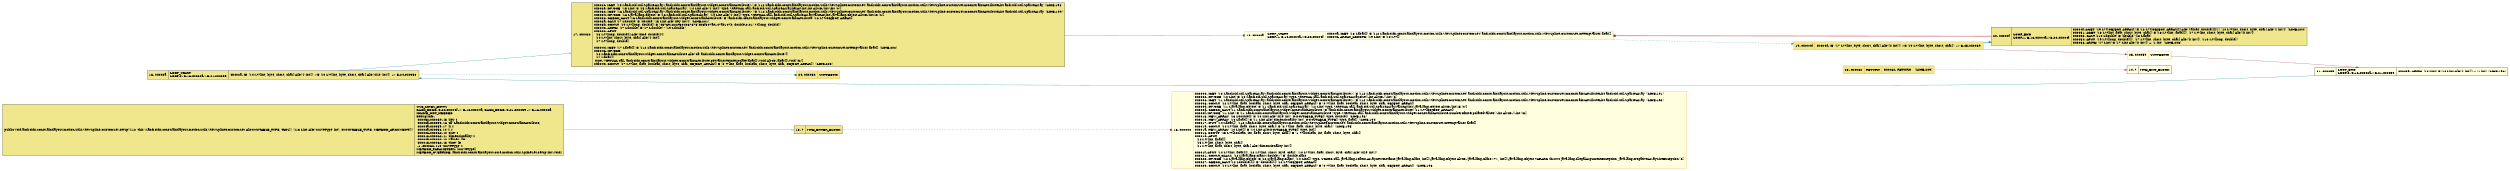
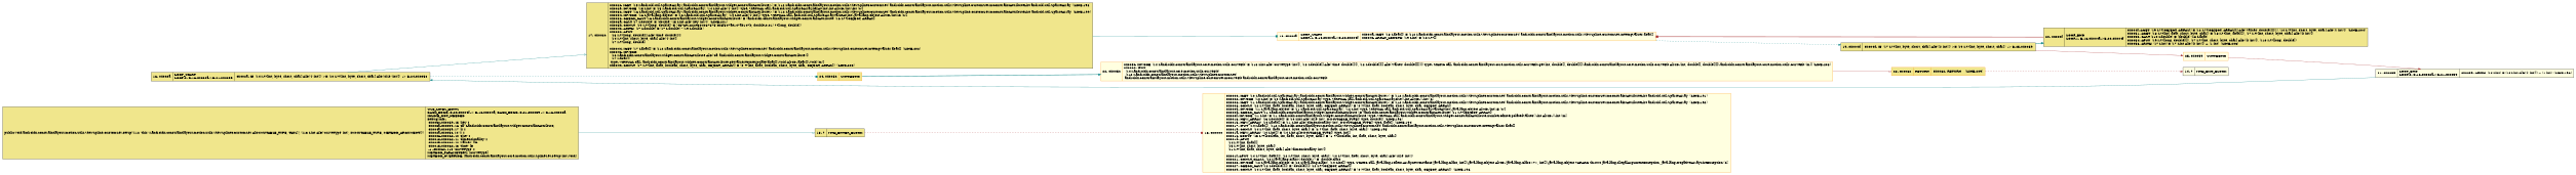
  digraph {
    rankdir=LR
    node [color=black fillcolor=khaki shape=record style=filled]
    edge [arrowhead=normal color=teal style=solid]
    n1 [label="{13\:\ ?|MTH_ENTER_BLOCK\l}"]
    n2 [color=darkorange fillcolor=lightyellow label="{15\:\ 0x0000|0x0000: IGET  (r0 I:android.util.SparseArray\<androidx.constraintlayout.widget.ConstraintAttribute\>) = (r12 I:androidx.constraintlayout.motion.utils.ViewSpline$CustomSet) androidx.constraintlayout.motion.utils.ViewSpline.CustomSet.mConstraintAttributeList android.util.SparseArray  (LINE:191)\l0x0002: INVOKE  (r0 I:int) = (r0 I:android.util.SparseArray) type: VIRTUAL call: android.util.SparseArray.size():int A[MD:():int (c)]\l0x0006: IGET  (r1 I:android.util.SparseArray\<androidx.constraintlayout.widget.ConstraintAttribute\>) = (r12 I:androidx.constraintlayout.motion.utils.ViewSpline$CustomSet) androidx.constraintlayout.motion.utils.ViewSpline.CustomSet.mConstraintAttributeList android.util.SparseArray  (LINE:192)\l0x0008: CONST  (r2 I:??[int, float, boolean, short, byte, char, OBJECT, ARRAY]) = (0 ??[int, float, boolean, short, byte, char, OBJECT, ARRAY]) \l0x0009: INVOKE  (r1 I:java.lang.Object) = (r1 I:android.util.SparseArray), (r2 I:int) type: VIRTUAL call: android.util.SparseArray.valueAt(int):java.lang.Object A[MD:(int):E (c)]\l0x000d: CHECK_CAST (r1 I:androidx.constraintlayout.widget.ConstraintAttribute) = (androidx.constraintlayout.widget.ConstraintAttribute) (r1 I:??[OBJECT, ARRAY]) \l0x000f: INVOKE  (r1 I:int) = (r1 I:androidx.constraintlayout.widget.ConstraintAttribute) type: VIRTUAL call: androidx.constraintlayout.widget.ConstraintAttribute.numberOfInterpolatedValues():int A[MD:():int (m)]\l0x0013: NEW_ARRAY  (r3 I:double[]) = (r0 I:int A[D('size' int), IMMUTABLE_TYPE]) type: double[]  (LINE:193)\l0x0015: NEW_ARRAY  (r4 I:float[]) = (r1 I:int A[D('dimensionality' int), IMMUTABLE_TYPE]) type: float[]  (LINE:194)\l0x0017: IPUT  (r4 I:float[]), (r12 I:androidx.constraintlayout.motion.utils.ViewSpline$CustomSet) androidx.constraintlayout.motion.utils.ViewSpline.CustomSet.mTempValues float[] \l0x0019: CONST  (r4 I:??[int, float, short, byte, char]) = (2 ??[int, float, short, byte, char])  (LINE:195)\l0x001a: NEW_ARRAY  (r4 I:int[]) = (r4 I:int A[IMMUTABLE_TYPE]) type: int[] \l0x001c: CONST  (r5 I:??[boolean, int, float, short, byte, char]) = (1 ??[boolean, int, float, short, byte, char]) \l0x001d: APUT  \l  (r4 I:??[int, float][])\l  (r5 I:??[int, short, byte, char])\l  (r1 I:??[int, float, short, byte, char] A[D('dimensionality' int)])\l \l0x001f: APUT  (r4 I:??[int, float][]), (r2 I:??[int, short, byte, char]), (r0 I:??[int, float, short, byte, char] A[D('size' int)]) \l0x0021: CONST_CLASS  (r2 I:java.lang.Class\<double\>) =  double.class \l0x0023: INVOKE  (r2 I:java.lang.Object) = (r2 I:java.lang.Class), (r4 I:int[]) type: STATIC call: java.lang.reflect.Array.newInstance(java.lang.Class, int[]):java.lang.Object A[MD:(java.lang.Class\<?\>, int[]):java.lang.Object VARARG throws java.lang.IllegalArgumentException, java.lang.NegativeArraySizeException (c)]\l0x0027: CHECK_CAST (r2 I:double[][]) = (double[][]) (r2 I:??[OBJECT, ARRAY]) \l0x0029: CONST  (r4 I:??[int, float, boolean, short, byte, char, OBJECT, ARRAY]) = (0 ??[int, float, boolean, short, byte, char, OBJECT, ARRAY])  (LINE:196)\l}"]
    n3 [label="{16\:\ 0x002a|LOOP_START\lLOOP:0: B:16:0x002a\-\>B:21:0x0059\l|0x002a: IF  (r4 I:??[int, byte, short, char] A[D('i' int)]) \>= (r0 I:??[int, byte, short, char] A[D('size' int)])  \-\> B:24:0x005c \l}"]
    n4 [label="{17\:\ 0x002c|0x002c: IGET  (r5 I:android.util.SparseArray\<androidx.constraintlayout.widget.ConstraintAttribute\>) = (r12 I:androidx.constraintlayout.motion.utils.ViewSpline$CustomSet) androidx.constraintlayout.motion.utils.ViewSpline.CustomSet.mConstraintAttributeList android.util.SparseArray  (LINE:198)\l0x002e: INVOKE  (r5 I:int) = (r5 I:android.util.SparseArray), (r4 I:int A[D('i' int)]) type: VIRTUAL call: android.util.SparseArray.keyAt(int):int A[MD:(int):int (c)]\l0x0032: IGET  (r6 I:android.util.SparseArray\<androidx.constraintlayout.widget.ConstraintAttribute\>) = (r12 I:androidx.constraintlayout.motion.utils.ViewSpline$CustomSet) androidx.constraintlayout.motion.utils.ViewSpline.CustomSet.mConstraintAttributeList android.util.SparseArray  (LINE:199)\l0x0034: INVOKE  (r6 I:java.lang.Object) = (r6 I:android.util.SparseArray), (r4 I:int A[D('i' int)]) type: VIRTUAL call: android.util.SparseArray.valueAt(int):java.lang.Object A[MD:(int):E (c)]\l0x0038: CHECK_CAST (r6 I:androidx.constraintlayout.widget.ConstraintAttribute) = (androidx.constraintlayout.widget.ConstraintAttribute) (r6 I:??[OBJECT, ARRAY]) \l0x003a: CAST (r7 I:double) = (double) (r5 I:int A[D('key' int)])  (LINE:201)\l0x003b: CONST  (r9 I:??[long, double]) = (4576918229304087675(0x3f847ae147ae147b, double:0.01) ??[long, double]) \l0x0040: ARITH  (r7 I:double) = (r7 I:double) * (r9 I:double) \l0x0002: APUT  \l  (r3 I:??[long, double][] A[D('time' double[])])\l  (r4 I:??[int, short, byte, char] A[D('i' int)])\l  (r7 I:??[long, double])\l \l0x0044: IGET  (r7 I:float[]) = (r12 I:androidx.constraintlayout.motion.utils.ViewSpline$CustomSet) androidx.constraintlayout.motion.utils.ViewSpline.CustomSet.mTempValues float[]  (LINE:202)\l0x0046: INVOKE  \l  (r6 I:androidx.constraintlayout.widget.ConstraintAttribute A[D('ca' androidx.constraintlayout.widget.ConstraintAttribute)])\l  (r7 I:float[])\l type: VIRTUAL call: androidx.constraintlayout.widget.ConstraintAttribute.getValuesToInterpolate(float[]):void A[MD:(float[]):void (m)]\l0x0049: CONST  (r7 I:??[int, float, boolean, short, byte, char, OBJECT, ARRAY]) = (0 ??[int, float, boolean, short, byte, char, OBJECT, ARRAY])  (LINE:203)\l}"]
    n5 [color=darkorange label="{24\:\ 0x005c|SYNTHETIC\l}"]
    n6 [color=darkorange fillcolor=lightyellow label="{18\:\ 0x004a|LOOP_START\lLOOP:1: B:18:0x004a\-\>B:20:0x004f\l|0x004a: IGET  (r8 I:float[]) = (r12 I:androidx.constraintlayout.motion.utils.ViewSpline$CustomSet) androidx.constraintlayout.motion.utils.ViewSpline.CustomSet.mTempValues float[] \l0x004c: ARRAY_LENGTH  (r9 I:int) = (r8 I:??[]) \l}"]
-   n8 [color=darkorange label="{19\:\ 0x004d|0x004d: IF  (r7 I:??[int, byte, short, char] A[D('k' int)]) \>= (r9 I:??[int, byte, short, char])  \-\> B:25:0x0059 \l}"]
+   n7 [color=darkorange fillcolor=lightyellow label="{22\:\ 0x005c|0x005c: INVOKE  (r4 I:androidx.constraintlayout.core.motion.utils.CurveFit) = (r13 I:int A[D('curveType' int)]), (r3 I:double[] A[D('time' double[])]), (r2 I:double[][] A[D('values' double[][])]) type: STATIC call: androidx.constraintlayout.core.motion.utils.CurveFit.get(int, double[], double[][]):androidx.constraintlayout.core.motion.utils.CurveFit A[MD:(int, double[], double[][]):androidx.constraintlayout.core.motion.utils.CurveFit (m)] (LINE:208)\l0x0060: IPUT  \l  (r4 I:androidx.constraintlayout.core.motion.utils.CurveFit)\l  (r12 I:androidx.constraintlayout.motion.utils.ViewSpline$CustomSet)\l androidx.constraintlayout.motion.utils.ViewSpline.CustomSet.mCurveFit androidx.constraintlayout.core.motion.utils.CurveFit \l}"]
+   n8 [label="{19\:\ 0x004d|0x004d: IF  (r7 I:??[int, byte, short, char] A[D('k' int)]) \>= (r9 I:??[int, byte, short, char])  \-\> B:25:0x0059 \l}"]
    n9 [label="{20\:\ 0x004f|LOOP_END\lLOOP:1: B:18:0x004a\-\>B:20:0x004f\l|0x004f: AGET  (r9 I:??[OBJECT, ARRAY]) = (r2 I:??[OBJECT, ARRAY][] A[D('values' double[][])]), (r4 I:??[int, short, byte, char] A[D('i' int)])  (LINE:204)\l0x0051: AGET  (r8 I:??[int, float, short, byte, char]) = (r8 I:??[int, float][]), (r7 I:??[int, short, byte, char] A[D('k' int)]) \l0x0053: CAST (r10 I:double) = (double) (r8 I:float) \l0x0054: APUT  (r9 I:??[long, double][]), (r7 I:??[int, short, byte, char] A[D('k' int)]), (r10 I:??[long, double]) \l0x0056: ARITH  (r7 I:int) = (r7 I:int A[D('k' int)]) + (1 int)  (LINE:203)\l}"]
    n10 [color=darkorange fillcolor=lightyellow label="{25\:\ 0x0059|SYNTHETIC\l}"]
    n11 [fillcolor=lightyellow label="{21\:\ 0x0059|LOOP_END\lLOOP:0: B:16:0x002a\-\>B:21:0x0059\l|0x0059: ARITH  (r4 I:int) = (r4 I:int A[D('i' int)]) + (1 int)  (LINE:196)\l}"]
    n12 [color=darkorange label="{23\:\ 0x0062|RETURN\l|0x0062: RETURN    (LINE:209)\l}"]
    n13 [fillcolor=lightyellow label="{14\:\ ?|MTH_EXIT_BLOCK\l}"]
    n14 [label="{public void androidx.constraintlayout.motion.utils.ViewSpline.CustomSet.setup((r12 'this' I:androidx.constraintlayout.motion.utils.ViewSpline$CustomSet A[IMMUTABLE_TYPE, THIS]), (r13 I:int A[D('curveType' int), IMMUTABLE_TYPE, METHOD_ARGUMENT]))  | USE_LINES_HINTS\lBACK_EDGE: B:20:0x004f \-\> B:18:0x004a, BACK_EDGE: B:21:0x0059 \-\> B:16:0x002a\lINLINE_NOT_NEEDED\lDebug Info:\l  0x0032\-0x0059: r5 'key' I\l  0x003a\-0x0059: r6 'ca' Landroidx\/constraintlayout\/widget\/ConstraintAttribute;\l  0x004a\-0x0059: r7 'k' I\l  0x002a\-0x005c: r4 'i' I\l  0x0006\-0x0062: r0 'size' I\l  0x0013\-0x0062: r1 'dimensionality' I\l  0x0029\-0x0062: r2 'values' [[D\l  0x0015\-0x0062: r3 'time' [D\l  \-1 \-0x0062: r13 'curveType' I\lMETHOD_PARAMETERS: [curveType]\lMETHOD_OVERRIDE: [androidx.constraintlayout.core.motion.utils.SplineSet.setup(int):void]\l}"]
    n1 -> n2 [arrowhead=box color=brown style=dashed]
    n3 -> n4 [arrowhead=onormal]
    n3 -> n5 [arrowhead=box style=dashed]
    n4 -> n6 [arrowhead=box]
+   n5 -> n7 [style=bold]
    n6 -> n8 [style=dashed]
+   n7 -> n12 [arrowhead=onormal color=brown]
    n8 -> n9 [style=bold]
    n8 -> n10 [color=brown]
    n9 -> n6 [arrowhead=box color=brown style=bold]
    n10 -> n11 [color=brown]
    n11 -> n3
    n12 -> n13 [color=brown style=dashed]
    n14 -> n1 [arrowhead=onormal]
  }
